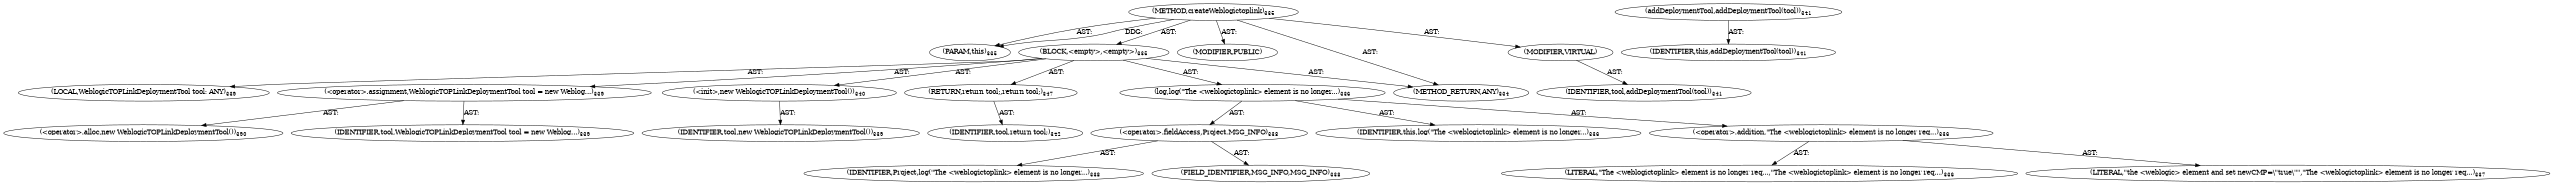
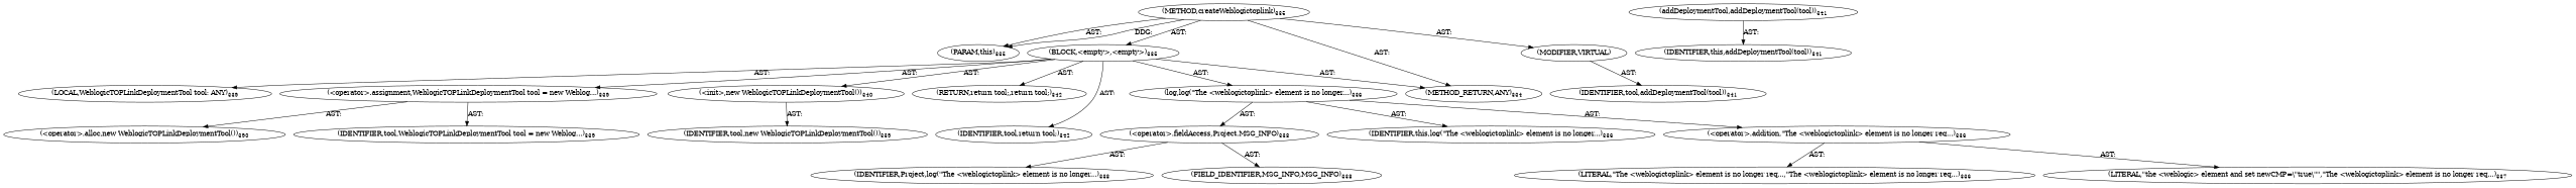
  digraph {
    n1 [label=<(METHOD,createWeblogictoplink)<SUB>335</SUB>>]
    n2 [label=<(PARAM,this)<SUB>335</SUB>>]
    n3 [label=<(BLOCK,&lt;empty&gt;,&lt;empty&gt;)<SUB>335</SUB>>]
-   n4 [label=<(MODIFIER,PUBLIC)>]
    n5 [label=<(MODIFIER,VIRTUAL)>]
    n6 [label=<(METHOD_RETURN,ANY)<SUB>334</SUB>>]
    n7 [label=<(log,log(&quot;The &lt;weblogictoplink&gt; element is no longer...)<SUB>336</SUB>>]
    n8 [label=<(LOCAL,WeblogicTOPLinkDeploymentTool tool: ANY)<SUB>339</SUB>>]
    n9 [label=<(&lt;operator&gt;.assignment,WeblogicTOPLinkDeploymentTool tool = new Weblog...)<SUB>339</SUB>>]
    n10 [label=<(&lt;init&gt;,new WeblogicTOPLinkDeploymentTool())<SUB>340</SUB>>]
-   n11 [label=<(RETURN,return tool;,return tool;)<SUB>347</SUB>>]
+   n11 [label=<(RETURN,return tool;,return tool;)<SUB>342</SUB>>]
    n12 [label=<(IDENTIFIER,tool,addDeploymentTool(tool))<SUB>341</SUB>>]
    n13 [label=<(IDENTIFIER,this,log(&quot;The &lt;weblogictoplink&gt; element is no longer...)<SUB>336</SUB>>]
    n14 [label=<(&lt;operator&gt;.addition,&quot;The &lt;weblogictoplink&gt; element is no longer req...)<SUB>336</SUB>>]
    n15 [label=<(&lt;operator&gt;.fieldAccess,Project.MSG_INFO)<SUB>338</SUB>>]
    n16 [label=<(IDENTIFIER,tool,WeblogicTOPLinkDeploymentTool tool = new Weblog...)<SUB>339</SUB>>]
    n17 [label=<(&lt;operator&gt;.alloc,new WeblogicTOPLinkDeploymentTool())<SUB>390</SUB>>]
    n18 [label=<(IDENTIFIER,tool,new WeblogicTOPLinkDeploymentTool())<SUB>339</SUB>>]
    n19 [label=<(addDeploymentTool,addDeploymentTool(tool))<SUB>341</SUB>>]
    n20 [label=<(IDENTIFIER,this,addDeploymentTool(tool))<SUB>341</SUB>>]
    n21 [label=<(IDENTIFIER,tool,return tool;)<SUB>342</SUB>>]
    n22 [label=<(LITERAL,&quot;The &lt;weblogictoplink&gt; element is no longer req...,&quot;The &lt;weblogictoplink&gt; element is no longer req...)<SUB>336</SUB>>]
    n23 [label=<(LITERAL,&quot;the &lt;weblogic&gt; element and set newCMP=\&quot;true\&quot;&quot;,&quot;The &lt;weblogictoplink&gt; element is no longer req...)<SUB>337</SUB>>]
    n24 [label=<(IDENTIFIER,Project,log(&quot;The &lt;weblogictoplink&gt; element is no longer...)<SUB>338</SUB>>]
    n25 [label=<(FIELD_IDENTIFIER,MSG_INFO,MSG_INFO)<SUB>338</SUB>>]
    n1 -> n2 [label="AST: "]
    n1 -> n2 [label="DDG: "]
    n1 -> n3 [label="AST: "]
-   n1 -> n4 [label="AST: "]
    n1 -> n5 [label="AST: "]
    n1 -> n6 [label="AST: "]
    n3 -> n6 [label="AST: "]
    n3 -> n7 [label="AST: "]
    n3 -> n8 [label="AST: "]
    n3 -> n9 [label="AST: "]
    n3 -> n10 [label="AST: "]
    n3 -> n11 [label="AST: "]
    n5 -> n12 [label="AST: "]
    n7 -> n13 [label="AST: "]
    n7 -> n14 [label="AST: "]
    n7 -> n15 [label="AST: "]
    n9 -> n16 [label="AST: "]
    n9 -> n17 [label="AST: "]
    n10 -> n18 [label="AST: "]
-   n11 -> n21 [label="AST: "]
+   n3 -> n21 [label="AST: "]
    n14 -> n22 [label="AST: "]
    n14 -> n23 [label="AST: "]
    n15 -> n24 [label="AST: "]
    n15 -> n25 [label="AST: "]
    n19 -> n20 [label="AST: "]
  }
